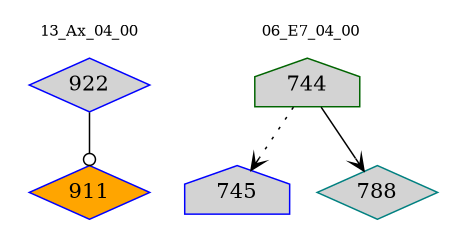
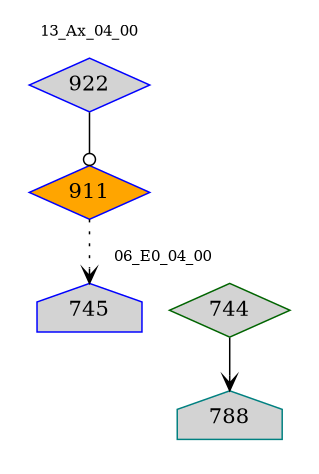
  digraph {
    node [color=blue fillcolor=lightgrey shape=diamond style=filled]
    edge [arrowhead=vee color=black style=solid]
    n1 [label=922]
    n2 [fillcolor=orange label=911]
-   n3 [color=darkgreen label=744 shape=house]
+   n3 [color=darkgreen label=744]
    n4 [label=745 shape=house]
-   n5 [color=teal label=788]
+   n5 [color=teal label=788 shape=house]
    subgraph cluster_1 {
      color=white
      fontsize=10
      label="13_Ax_04_00"
      n1
      n2
    }
    subgraph cluster_2 {
      color=white
      fontsize=10
-     label="06_E7_04_00"
+     label="06_E0_04_00"
      n3
      n4
      n5
    }
    n1 -> n2 [arrowhead=odot]
-   n3 -> n4 [style=dotted]
+   n2 -> n4 [style=dotted]
    n3 -> n5
  }
